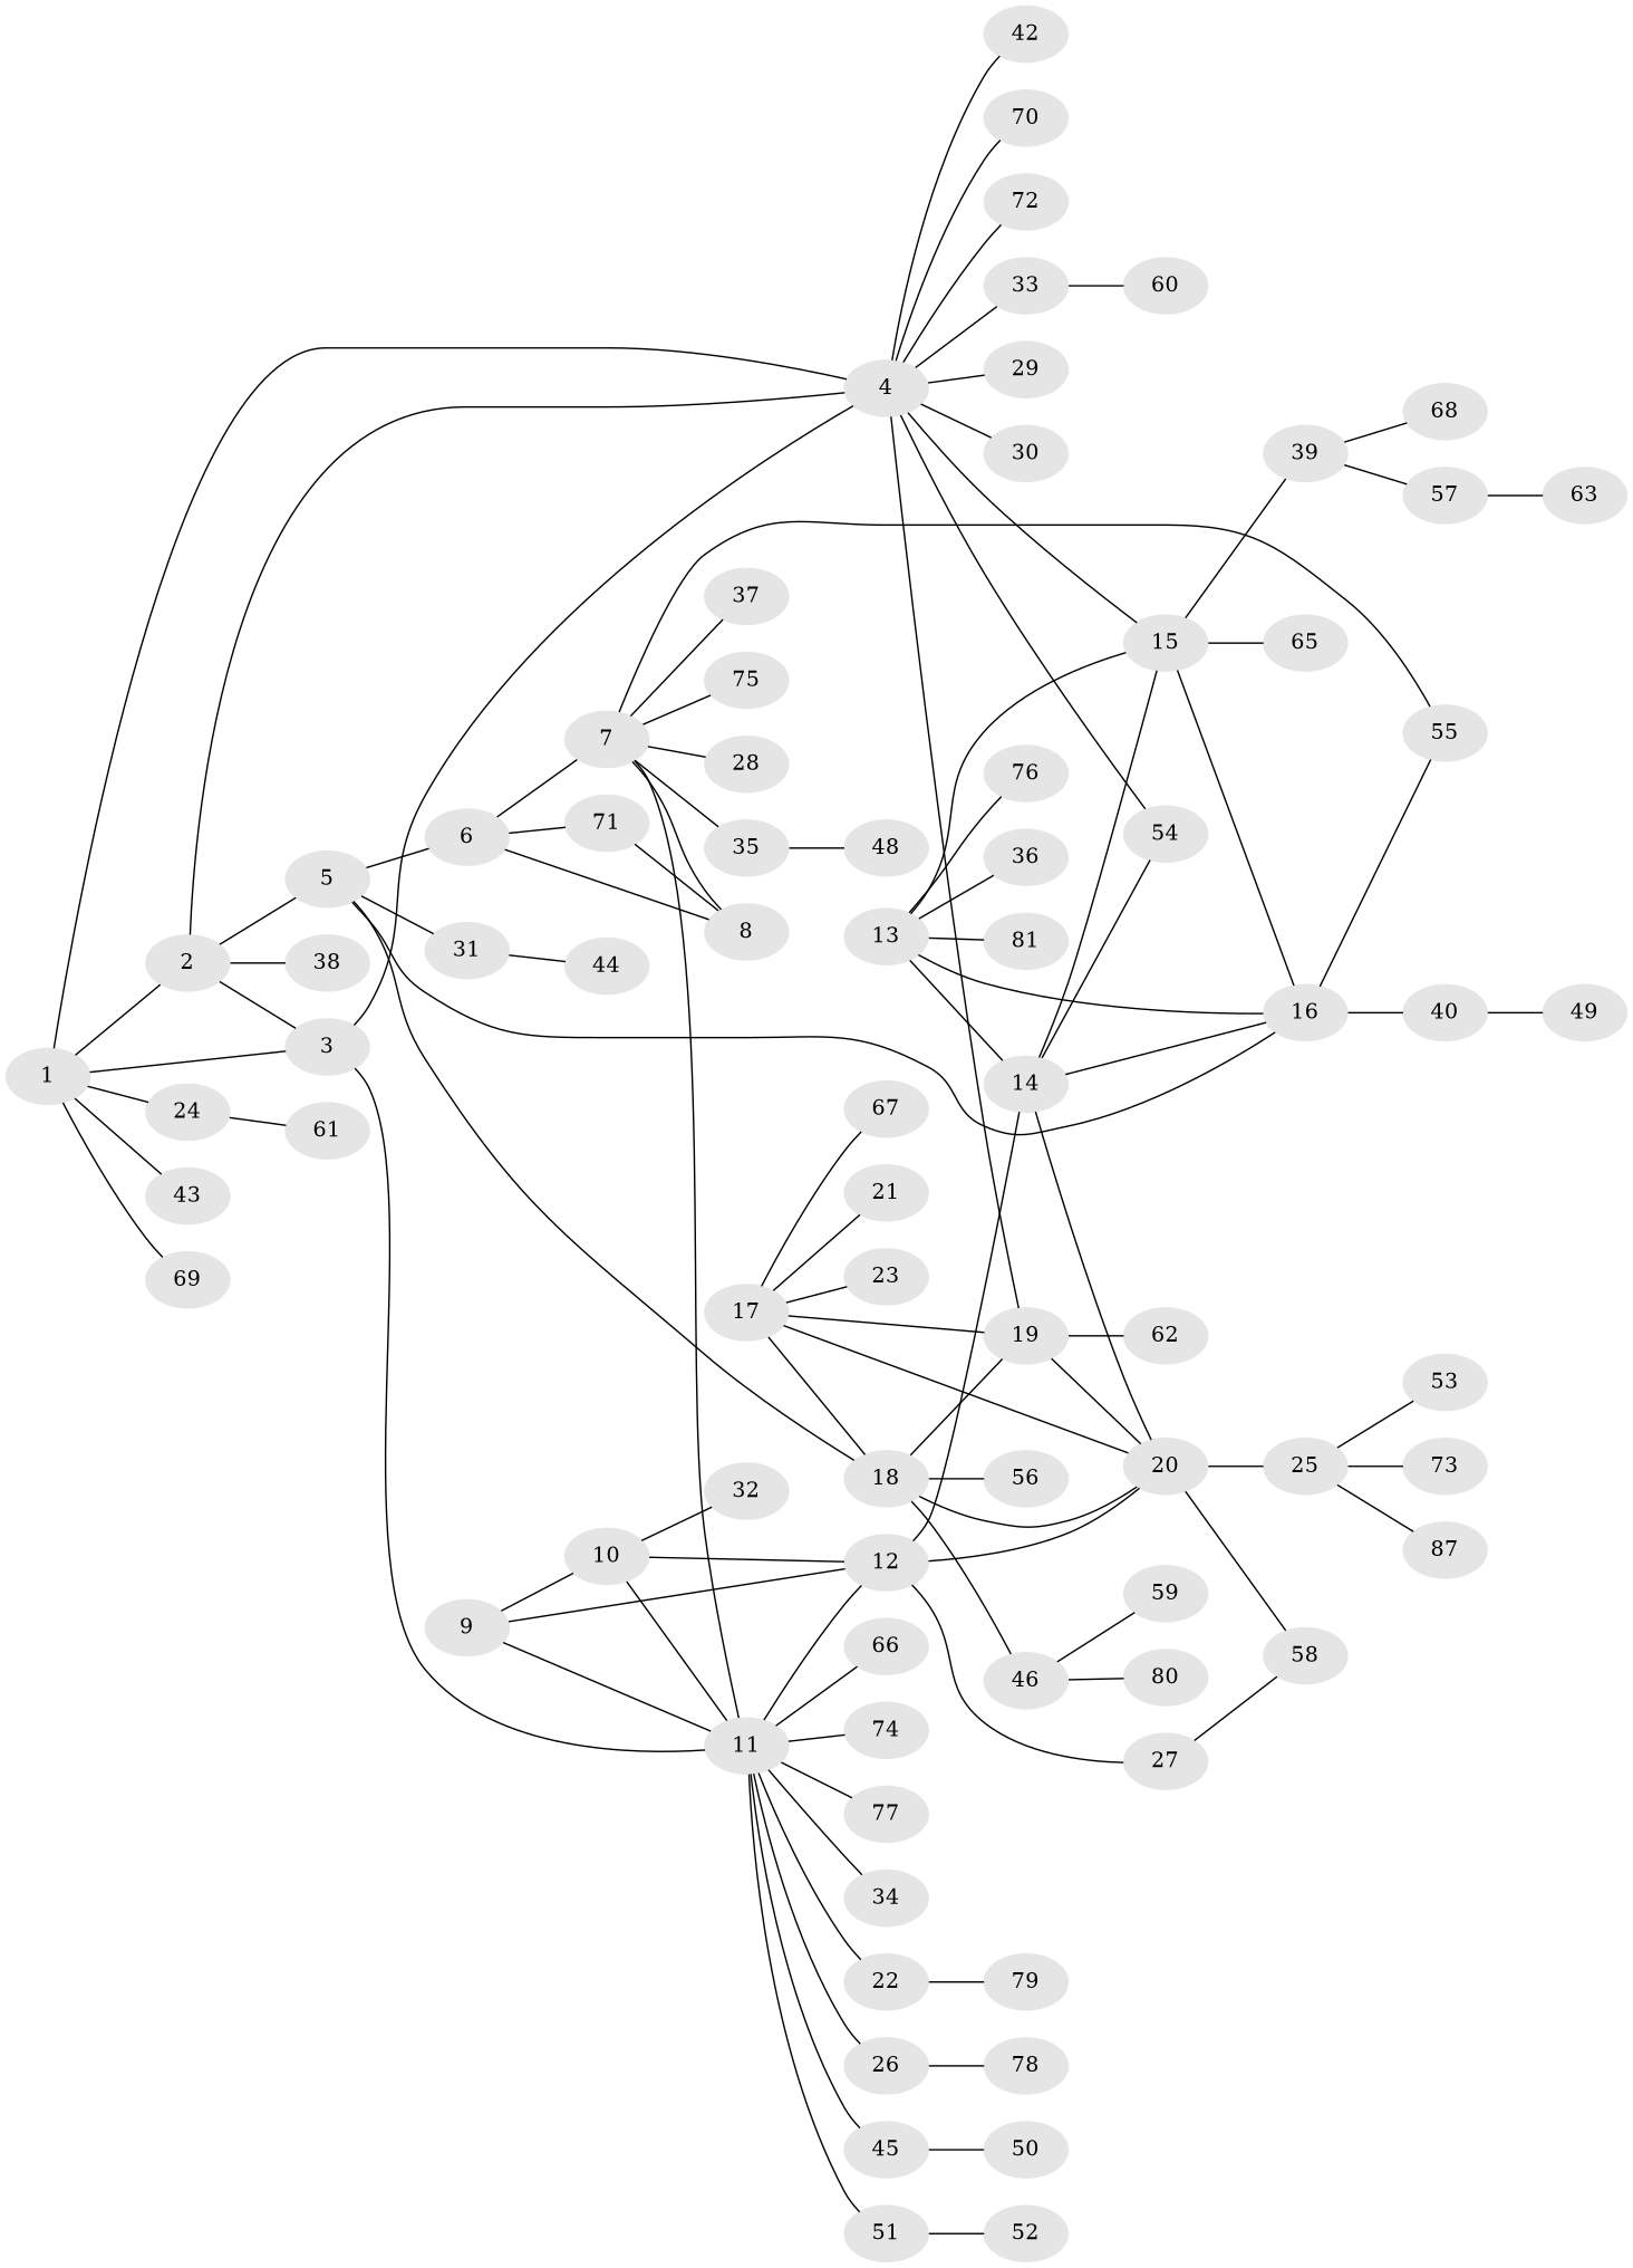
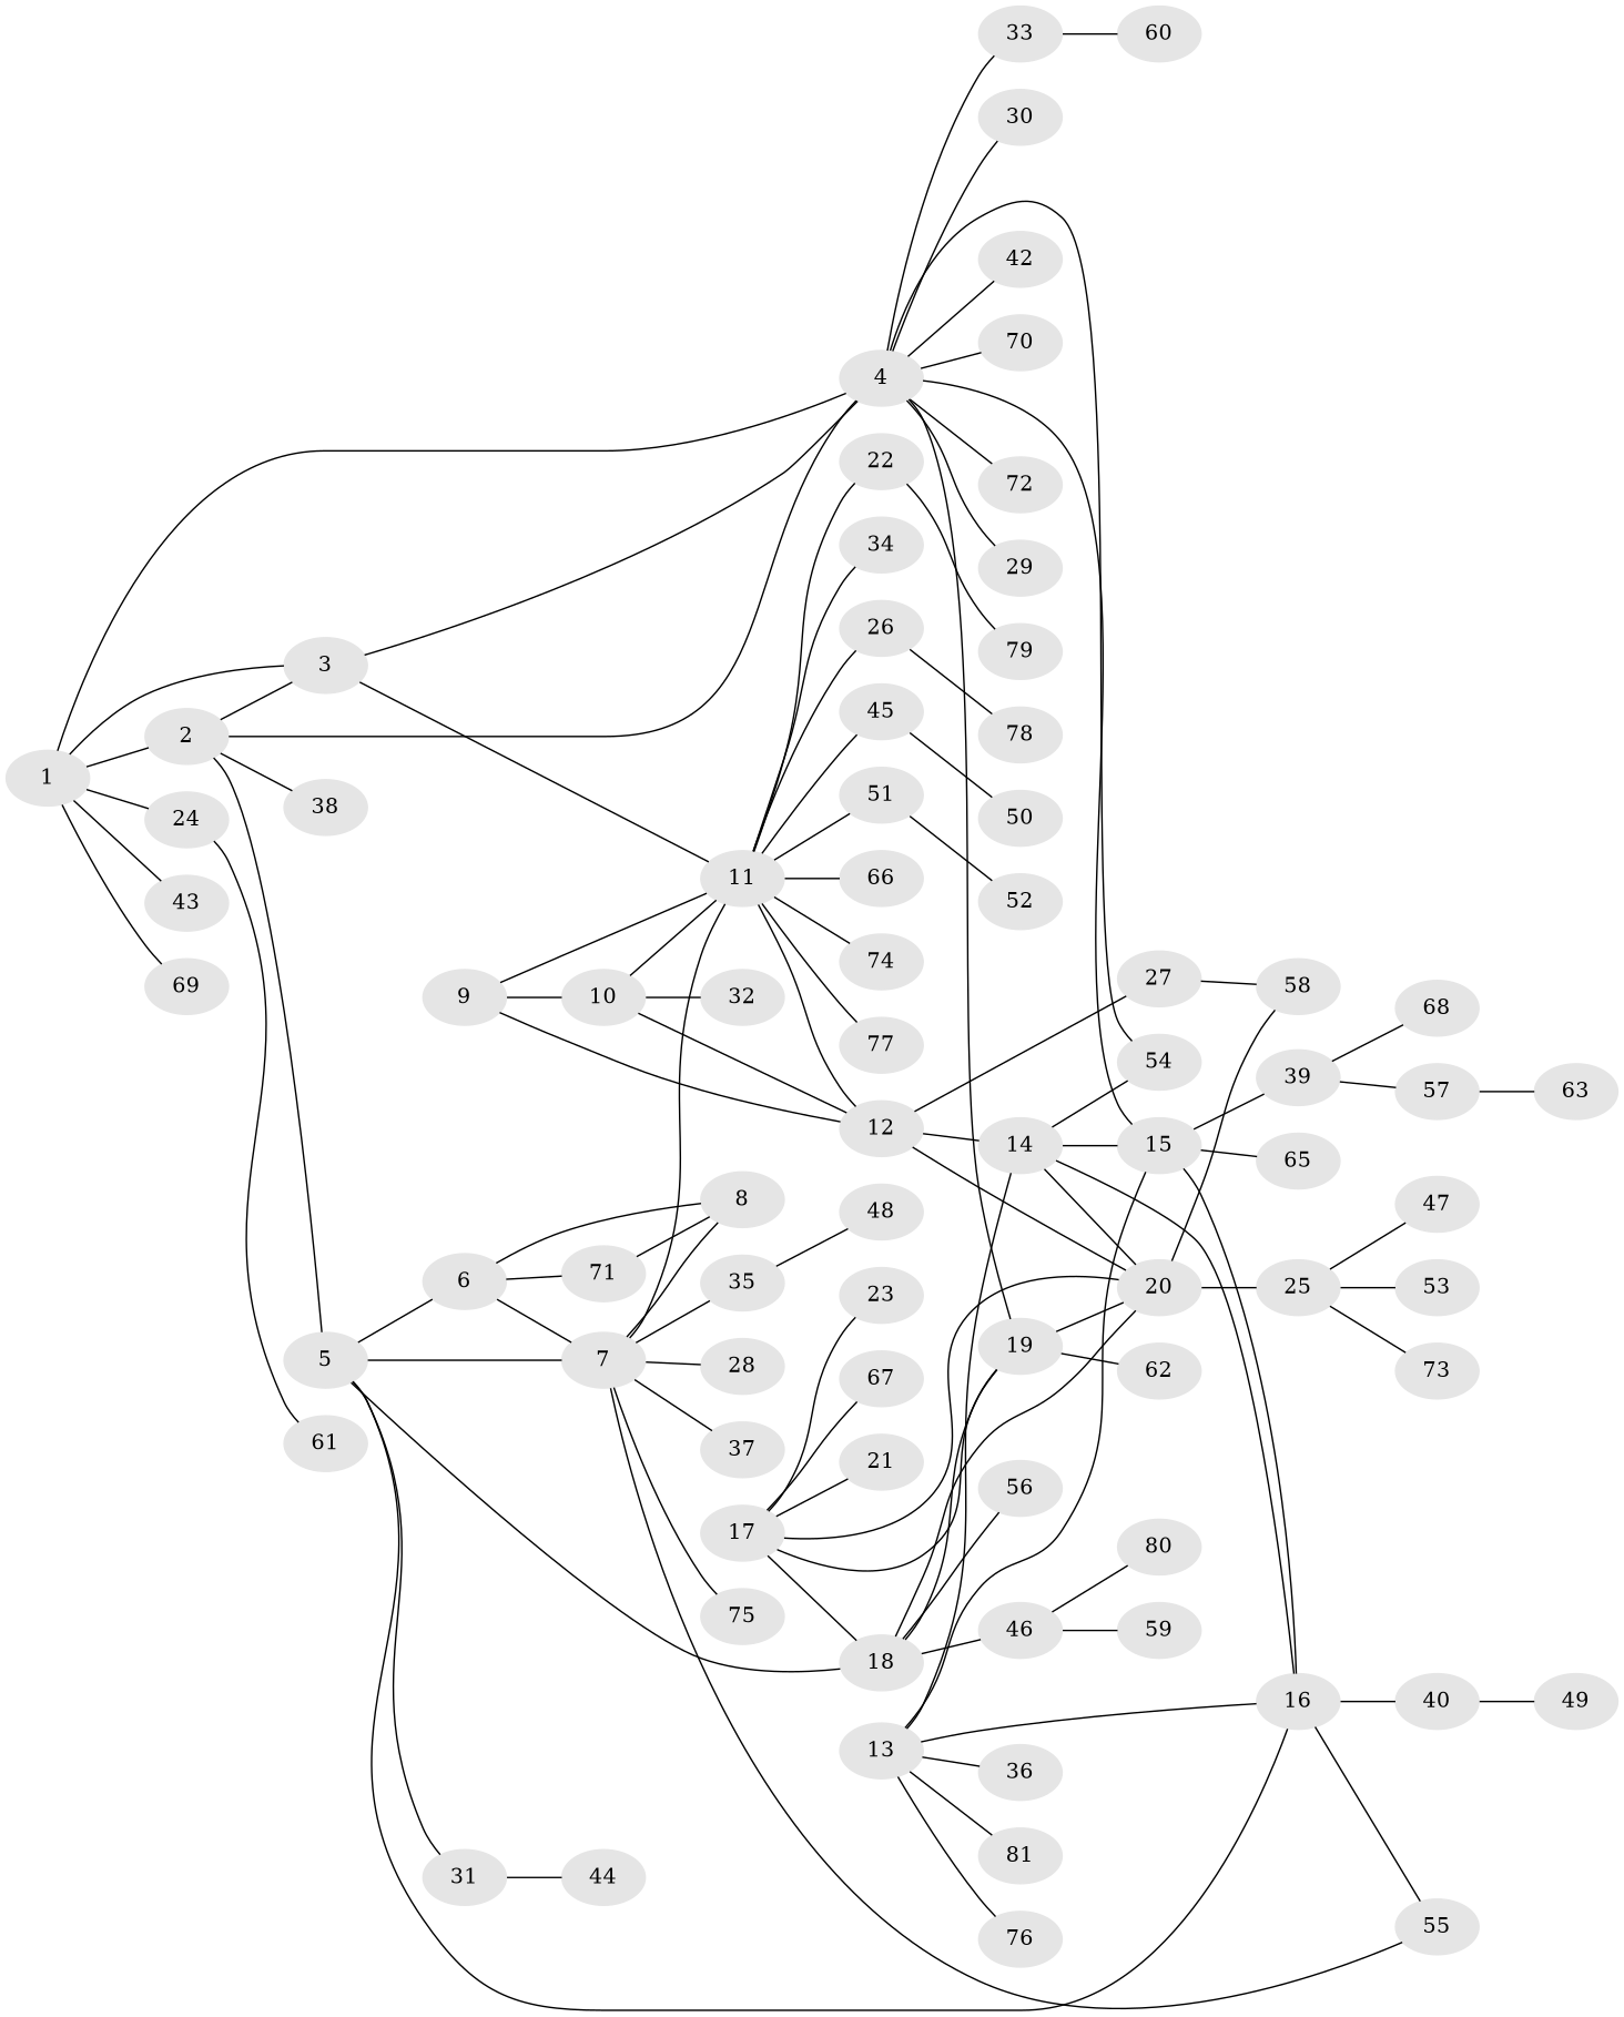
  graph {
    rankdir=LR
    node [color=gray90 style=filled]
    1
    2
    3
    4
    24
    43
    69
    5
    38
    11
    15
    19
    29
    30
    33
    42
    54
    70
    72
    61
    6
    7
    16
    18
    31
    12
    22
    26
    34
    45
    51
    66
    74
    77
    39
    65
    20
    62
    60
    8
    71
    28
    35
    37
    55
    75
    40
    46
    56
    44
    48
    9
    10
    32
    14
    27
    79
    78
    50
    52
    25
    58
    13
    36
    n65 [label=81]
    76
    57
    68
    49
    17
    21
    23
    67
    59
    80
-   47 [label=87]
+   47
    53
    73
    63
    1 -- 2
    1 -- 3
    1 -- 4
    1 -- 24
    1 -- 43
    1 -- 69
    2 -- 3
    2 -- 4
    2 -- 5
    2 -- 38
    3 -- 4
    3 -- 11
    4 -- 15
    4 -- 19
    4 -- 29
    4 -- 30
    4 -- 33
    4 -- 42
    4 -- 54
    4 -- 70
    4 -- 72
    24 -- 61
    5 -- 6
+   5 -- 7
    5 -- 16
    5 -- 18
    5 -- 31
    11 -- 12
    11 -- 22
    11 -- 26
    11 -- 34
    11 -- 45
    11 -- 51
    11 -- 66
    11 -- 74
    11 -- 77
    15 -- 16
    15 -- 39
    15 -- 65
    19 -- 20
    19 -- 62
    33 -- 60
    6 -- 7
    6 -- 8
    6 -- 71
    7 -- 11
    7 -- 8
    7 -- 28
    7 -- 35
    7 -- 37
    7 -- 55
    7 -- 75
    16 -- 55
    16 -- 40
    18 -- 19
    18 -- 20
    18 -- 46
    18 -- 56
    31 -- 44
    12 -- 20
    12 -- 14
    12 -- 27
    22 -- 79
    26 -- 78
    45 -- 50
    51 -- 52
    39 -- 57
    39 -- 68
    20 -- 25
    20 -- 58
    71 -- 8
    35 -- 48
    40 -- 49
    46 -- 59
    46 -- 80
    9 -- 11
    9 -- 12
    9 -- 10
    10 -- 11
    10 -- 12
    10 -- 32
    14 -- 15
    14 -- 54
    14 -- 16
    14 -- 20
    27 -- 58
    25 -- 47
    25 -- 53
    25 -- 73
    13 -- 15
    13 -- 16
    13 -- 14
    13 -- 36
    13 -- n65
    13 -- 76
    57 -- 63
    17 -- 19
    17 -- 18
    17 -- 20
    17 -- 21
    17 -- 23
    17 -- 67
  }
